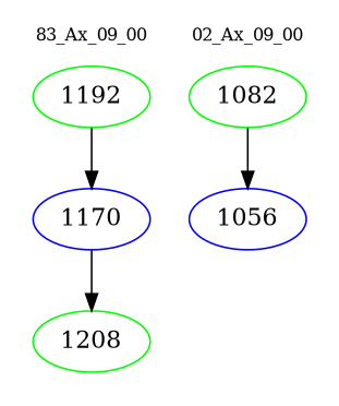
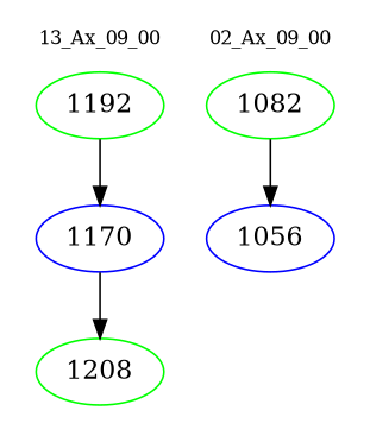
  digraph {
    node [color=green]
    edge [color=black]
    n1 [label=1192]
    n2 [color=blue label=1170]
    n3 [label=1208]
    n4 [label=1082]
    n5 [color=blue label=1056]
    subgraph cluster_1 {
      color=white
      fontsize=10
-     label="83_Ax_09_00"
+     label="13_Ax_09_00"
      n1
      n2
      n3
    }
    subgraph cluster_2 {
      color=white
      fontsize=10
      label="02_Ax_09_00"
      n4
      n5
    }
    n1 -> n2
    n2 -> n3
    n4 -> n5
  }
